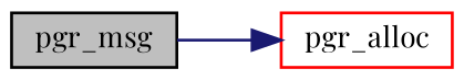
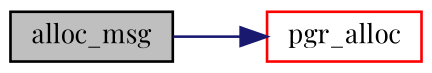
  digraph {
    rankdir=LR
    fontname="Playfair Display"
    node [fontname="Playfair Display" fontsize=10 shape=record style=filled]
-   n1 [color=black fillcolor=grey75 fontcolor=black height=0.2 label=pgr_msg width=0.4]
+   n1 [color=black fillcolor=grey75 fontcolor=black height=0.2 label=alloc_msg width=0.4]
    n2 [color=red fillcolor=white height=0.2 label=pgr_alloc width=0.4]
    n1 -> n2 [color=midnightblue fontname="Playfair Display" fontsize=10 labelfontname=Helvetica labelfontsize=10 style=solid]
  }
